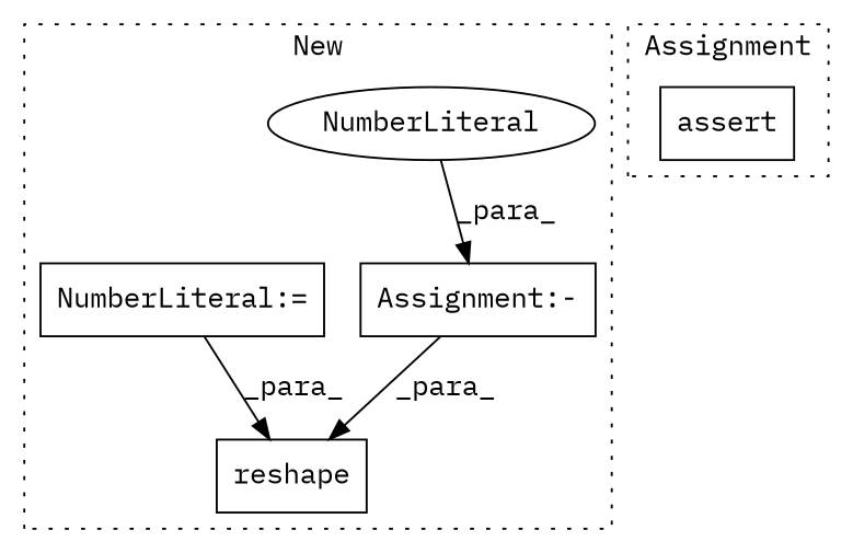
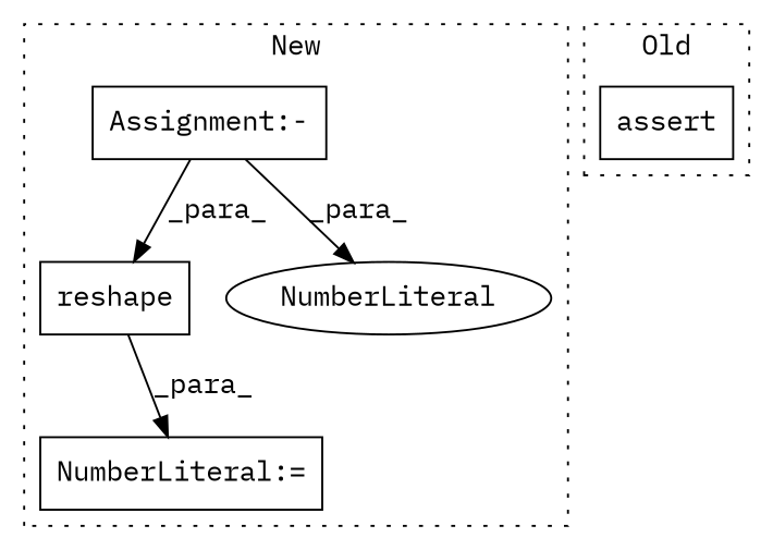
  digraph {
    fontname="IBM Plex Mono"
    node [a=32 fontname="IBM Plex Mono" l=1 shape=box]
    edge [fontname="IBM Plex Mono"]
    n1 [l="8,1" label=reshape s="6208,6246"]
    n2 [a=38 label="Assignment:-" s=6244]
    n3 [a=34 label=NumberLiteral s=6245 shape=ellipse]
    n4 [a=7 label="NumberLiteral:=" s=6188]
    n5 [l="12,1" label=assert s="5678,5740"]
    subgraph cluster_1 {
      label=New
      style=dotted
      n1
      n2
      n3
      n4
    }
    subgraph cluster_2 {
-     label=Assignment
+     label=Old
      style=dotted
      n5
    }
-   n4 -> n1 [label=_para_]
+   n1 -> n4 [label=_para_]
    n2 -> n1 [label=_para_]
-   n3 -> n2 [label=_para_]
+   n2 -> n3 [label=_para_]
  }
